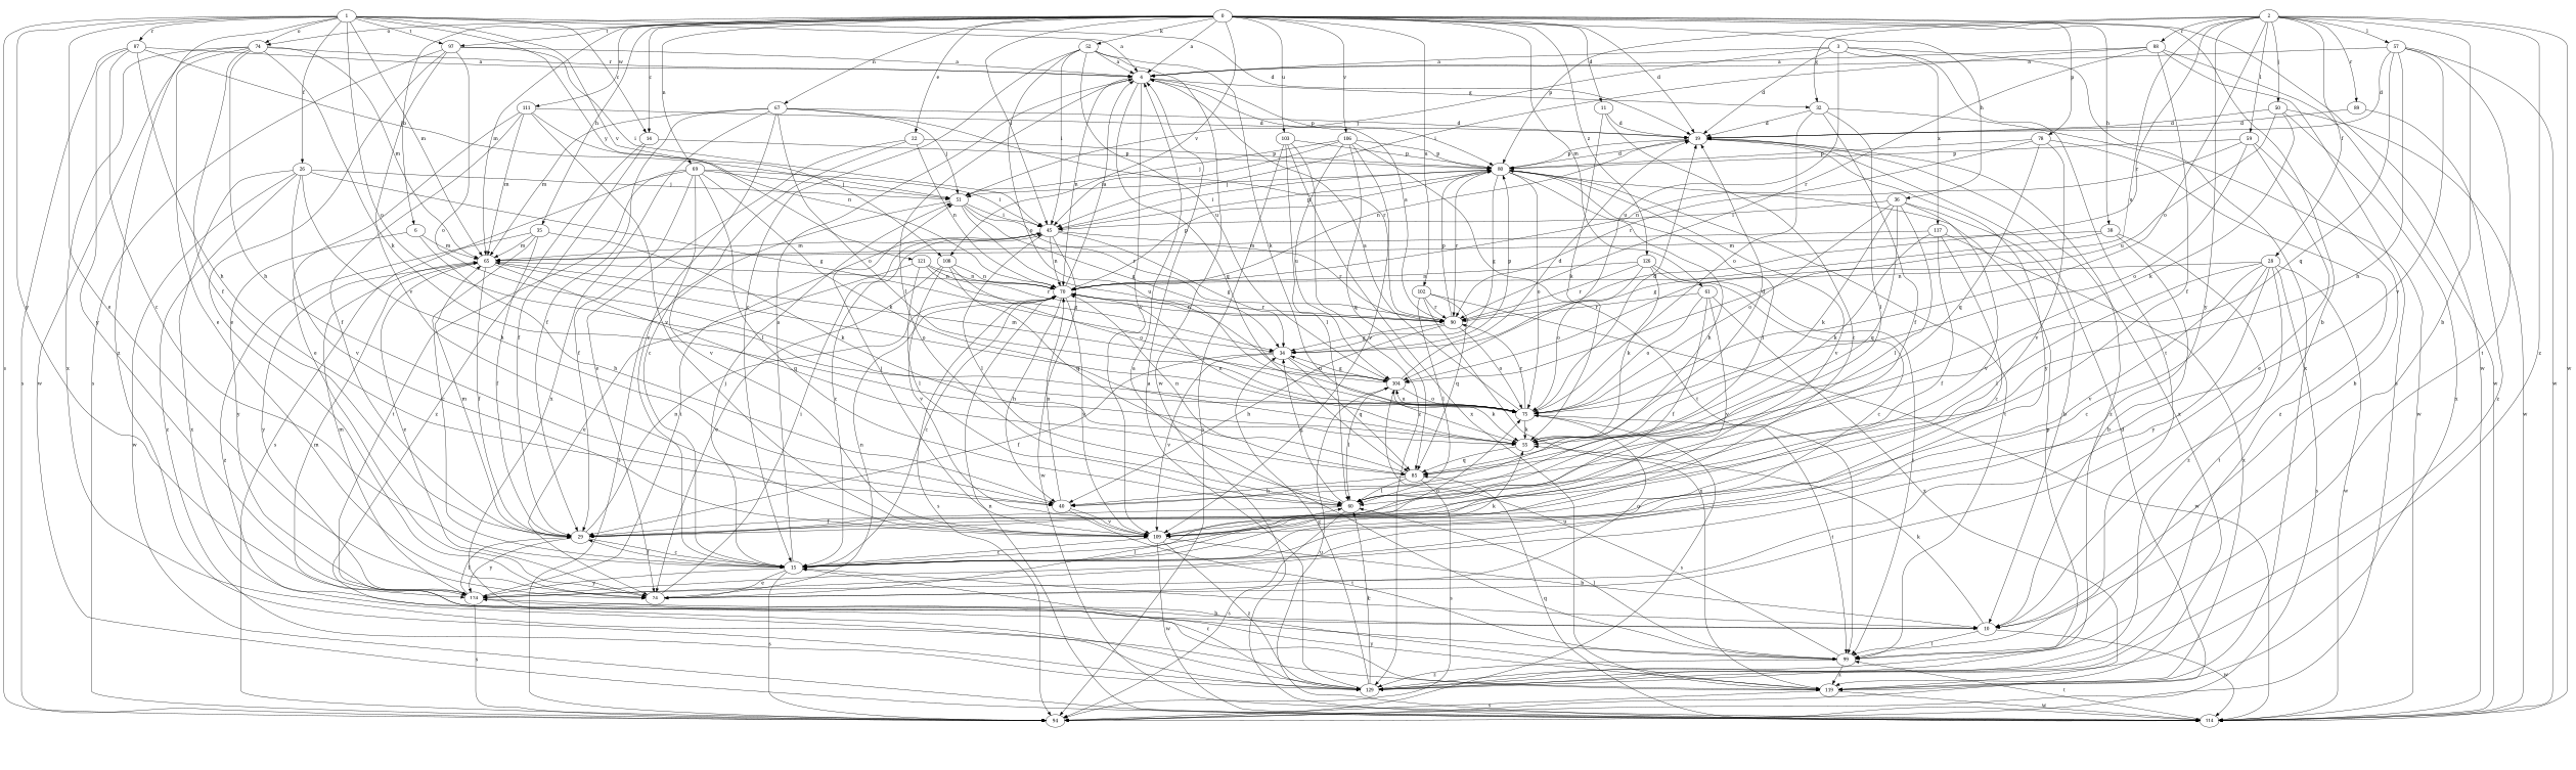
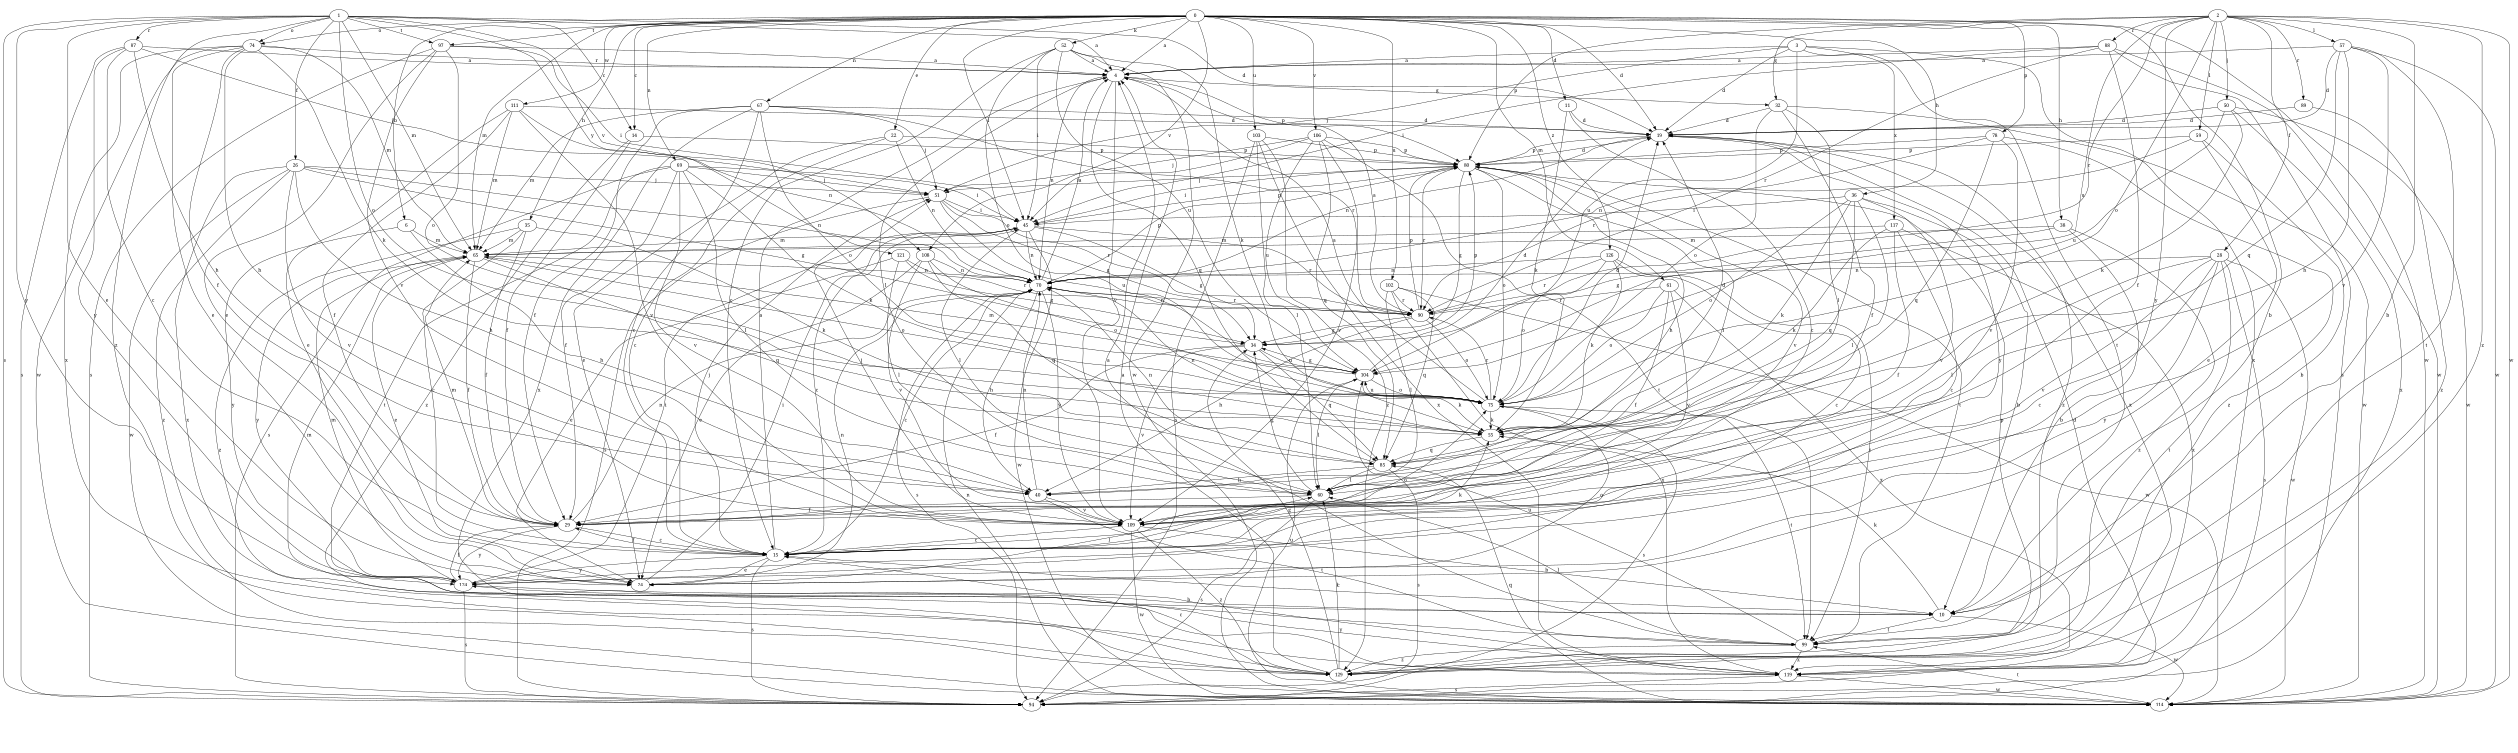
  strict digraph {
    fontname="Noto Serif"
    node [fontname="Noto Serif"]
    edge [fontname="Noto Serif"]
    0
    4
    6
    10
    14
    n6 [label=11]
    19
    22
    35
    36
    38
    45
    52
    61
    65
    67
    69
    74
    78
    97
    102
    103
    106
    108
    111
    114
    126
    32
    80
    60
    70
    85
    109
    124
    40
    99
    15
    55
    129
    29
    119
    24
    75
    34
    90
    104
    51
    94
    1
    26
    87
    121
    2
    28
    50
    57
    59
    88
    89
    3
    117
    0 -> 4 [label=a]
    0 -> 6 [label=b]
    0 -> 10 [label=b]
    0 -> 14 [label=c]
    0 -> n6 [label=d]
    0 -> 19 [label=d]
    0 -> 22 [label=e]
    0 -> 35 [label=h]
    0 -> 36 [label=h]
    0 -> 38 [label=h]
    0 -> 45 [label=i]
    0 -> 52 [label=k]
    0 -> 61 [label=m]
    0 -> 65 [label=m]
    0 -> 67 [label=n]
    0 -> 69 [label=n]
    0 -> 74 [label=o]
    0 -> 78 [label=p]
    0 -> 97 [label=t]
    0 -> 102 [label=u]
    0 -> 103 [label=u]
    0 -> 106 [label=v]
    0 -> 108 [label=v]
    0 -> 111 [label=w]
    0 -> 114 [label=w]
    0 -> 126 [label=z]
    4 -> 32 [label=g]
    4 -> 80 [label=p]
    4 -> 60 [label=l]
    4 -> 70 [label=n]
    4 -> 85 [label=q]
    4 -> 109 [label=v]
    6 -> 65 [label=m]
    6 -> 124 [label=y]
    6 -> 40 [label=h]
    10 -> 65 [label=m]
    10 -> 114 [label=w]
    10 -> 99 [label=t]
    10 -> 15 [label=c]
    10 -> 55 [label=k]
    14 -> 80 [label=p]
    14 -> 129 [label=z]
    14 -> 29 [label=f]
    n6 -> 19 [label=d]
    n6 -> 15 [label=c]
    n6 -> 55 [label=k]
    19 -> 80 [label=p]
    19 -> 70 [label=n]
    19 -> 124 [label=y]
    19 -> 129 [label=z]
    19 -> 119 [label=x]
    22 -> 80 [label=p]
    22 -> 70 [label=n]
    22 -> 15 [label=c]
    22 -> 24 [label=e]
    35 -> 65 [label=m]
    35 -> 15 [label=c]
    35 -> 55 [label=k]
    35 -> 129 [label=z]
    35 -> 29 [label=f]
    36 -> 10 [label=b]
    36 -> 45 [label=i]
    36 -> 60 [label=l]
    36 -> 85 [label=q]
    36 -> 109 [label=v]
    36 -> 55 [label=k]
    36 -> 75 [label=o]
    38 -> 10 [label=b]
    38 -> 65 [label=m]
    38 -> 129 [label=z]
    38 -> 34 [label=g]
    45 -> 65 [label=m]
    45 -> 114 [label=w]
    45 -> 80 [label=p]
    45 -> 60 [label=l]
    45 -> 70 [label=n]
    45 -> 15 [label=c]
    45 -> 34 [label=g]
    45 -> 90 [label=r]
    52 -> 4 [label=a]
    52 -> 45 [label=i]
    52 -> 114 [label=w]
    52 -> 15 [label=c]
    52 -> 55 [label=k]
    52 -> 75 [label=o]
    52 -> 104 [label=u]
    61 -> 109 [label=v]
    61 -> 29 [label=f]
    61 -> 119 [label=x]
    61 -> 75 [label=o]
    61 -> 90 [label=r]
    65 -> 70 [label=n]
    65 -> 85 [label=q]
    65 -> 124 [label=y]
    65 -> 29 [label=f]
    65 -> 24 [label=e]
    65 -> 75 [label=o]
    67 -> 19 [label=d]
    67 -> 65 [label=m]
    67 -> 15 [label=c]
    67 -> 29 [label=f]
    67 -> 119 [label=x]
    67 -> 75 [label=o]
    67 -> 90 [label=r]
    67 -> 51 [label=j]
    69 -> 45 [label=i]
    69 -> 60 [label=l]
    69 -> 109 [label=v]
    69 -> 99 [label=t]
    69 -> 55 [label=k]
    69 -> 29 [label=f]
    69 -> 51 [label=j]
    69 -> 94 [label=s]
    74 -> 4 [label=r]
    74 -> 65 [label=m]
    74 -> 114 [label=w]
    74 -> 40 [label=h]
    74 -> 55 [label=k]
    74 -> 29 [label=f]
    74 -> 119 [label=x]
    74 -> 24 [label=e]
    78 -> 80 [label=p]
    78 -> 85 [label=q]
    78 -> 109 [label=v]
    78 -> 129 [label=z]
    78 -> 90 [label=r]
    97 -> 4 [label=a]
    97 -> 45 [label=i]
    97 -> 109 [label=v]
    97 -> 24 [label=e]
    97 -> 75 [label=o]
    97 -> 94 [label=s]
    102 -> 114 [label=w]
    102 -> 60 [label=l]
    102 -> 85 [label=q]
    102 -> 119 [label=x]
    102 -> 90 [label=r]
    103 -> 80 [label=p]
    103 -> 60 [label=l]
    103 -> 129 [label=z]
    103 -> 119 [label=x]
    103 -> 94 [label=s]
    106 -> 45 [label=i]
    106 -> 80 [label=p]
    106 -> 85 [label=q]
    106 -> 109 [label=v]
    106 -> 99 [label=t]
    106 -> 104 [label=u]
    106 -> 51 [label=j]
    108 -> 70 [label=n]
    108 -> 85 [label=q]
    108 -> 109 [label=v]
    108 -> 24 [label=e]
    108 -> 75 [label=o]
    111 -> 19 [label=d]
    111 -> 65 [label=m]
    111 -> 70 [label=n]
    111 -> 109 [label=v]
    111 -> 29 [label=f]
    111 -> 24 [label=e]
    114 -> 70 [label=n]
    114 -> 85 [label=q]
    114 -> 99 [label=t]
    114 -> 104 [label=u]
    126 -> 70 [label=n]
    126 -> 99 [label=t]
    126 -> 15 [label=c]
    126 -> 55 [label=k]
    126 -> 75 [label=o]
    126 -> 90 [label=r]
    32 -> 19 [label=d]
    32 -> 114 [label=w]
    32 -> 60 [label=l]
    32 -> 29 [label=f]
    32 -> 75 [label=o]
    80 -> 19 [label=d]
    80 -> 45 [label=i]
    80 -> 60 [label=l]
    80 -> 109 [label=v]
    80 -> 40 [label=h]
    80 -> 99 [label=t]
    80 -> 75 [label=o]
    80 -> 34 [label=g]
    80 -> 90 [label=r]
    80 -> 51 [label=j]
    60 -> 29 [label=f]
    60 -> 34 [label=g]
    60 -> 94 [label=s]
    70 -> 4 [label=a]
    70 -> 80 [label=p]
    70 -> 109 [label=v]
    70 -> 40 [label=h]
    70 -> 15 [label=c]
    70 -> 90 [label=r]
    70 -> 94 [label=s]
    85 -> 60 [label=l]
    85 -> 70 [label=n]
    85 -> 40 [label=h]
    85 -> 94 [label=s]
    109 -> 10 [label=b]
    109 -> 114 [label=w]
    109 -> 15 [label=c]
    109 -> 129 [label=z]
    109 -> 51 [label=j]
    124 -> 10 [label=b]
    124 -> 45 [label=i]
    124 -> 65 [label=m]
    124 -> 29 [label=f]
    124 -> 94 [label=s]
    40 -> 70 [label=n]
    40 -> 109 [label=v]
    40 -> 99 [label=t]
    99 -> 4 [label=a]
    99 -> 60 [label=l]
    99 -> 129 [label=z]
    99 -> 119 [label=x]
    99 -> 104 [label=u]
    15 -> 4 [label=a]
    15 -> 124 [label=y]
    15 -> 55 [label=k]
    15 -> 29 [label=f]
    15 -> 24 [label=e]
    15 -> 75 [label=o]
    15 -> 51 [label=j]
    15 -> 94 [label=s]
    55 -> 19 [label=d]
    55 -> 70 [label=n]
    55 -> 85 [label=q]
    129 -> 4 [label=a]
    129 -> 80 [label=p]
    129 -> 60 [label=l]
    129 -> 15 [label=c]
    129 -> 34 [label=g]
    29 -> 65 [label=m]
    29 -> 70 [label=n]
    29 -> 124 [label=y]
    29 -> 15 [label=c]
    119 -> 114 [label=w]
    119 -> 124 [label=y]
    119 -> 94 [label=s]
    24 -> 45 [label=i]
    24 -> 60 [label=l]
    24 -> 70 [label=n]
    24 -> 75 [label=o]
    75 -> 4 [label=a]
    75 -> 19 [label=d]
    75 -> 99 [label=t]
    75 -> 55 [label=k]
    75 -> 90 [label=r]
    75 -> 104 [label=u]
    75 -> 94 [label=s]
    34 -> 80 [label=p]
    34 -> 85 [label=q]
    34 -> 109 [label=v]
    34 -> 29 [label=f]
    34 -> 104 [label=u]
    90 -> 4 [label=a]
    90 -> 80 [label=p]
    90 -> 70 [label=n]
    90 -> 40 [label=h]
    90 -> 75 [label=o]
    90 -> 34 [label=g]
    104 -> 19 [label=d]
    104 -> 65 [label=m]
    104 -> 60 [label=l]
    104 -> 55 [label=k]
    104 -> 75 [label=o]
    104 -> 34 [label=g]
    51 -> 45 [label=i]
    51 -> 34 [label=g]
    51 -> 90 [label=r]
    51 -> 104 [label=u]
    51 -> 94 [label=s]
    94 -> 19 [label=d]
    1 -> 4 [label=a]
    1 -> 14 [label=c]
    1 -> 19 [label=d]
    1 -> 65 [label=m]
    1 -> 74 [label=o]
    1 -> 97 [label=t]
    1 -> 108 [label=v]
    1 -> 124 [label=y]
    1 -> 129 [label=z]
    1 -> 24 [label=e]
    1 -> 75 [label=o]
    1 -> 94 [label=s]
    1 -> 26 [label=f]
    1 -> 87 [label=r]
    1 -> 121 [label=y]
    26 -> 114 [label=w]
-   121 -> 70 [label=n]
+   26 -> 70 [label=n]
    26 -> 109 [label=v]
    26 -> 40 [label=h]
    26 -> 129 [label=z]
    26 -> 119 [label=x]
    26 -> 34 [label=g]
    26 -> 51 [label=j]
    87 -> 4 [label=a]
    87 -> 124 [label=y]
    87 -> 40 [label=h]
    87 -> 15 [label=c]
    87 -> 51 [label=j]
    87 -> 94 [label=s]
    121 -> 60 [label=l]
    121 -> 24 [label=e]
    121 -> 34 [label=g]
    121 -> 90 [label=r]
    2 -> 10 [label=b]
    2 -> 114 [label=w]
    2 -> 32 [label=g]
    2 -> 80 [label=p]
    2 -> 124 [label=y]
    2 -> 129 [label=z]
    2 -> 75 [label=o]
    2 -> 90 [label=r]
    2 -> 104 [label=u]
    2 -> 28 [label=f]
    2 -> 50 [label=j]
    2 -> 57 [label=l]
    2 -> 59 [label=l]
    2 -> 88 [label=r]
    2 -> 89 [label=r]
    28 -> 114 [label=w]
    28 -> 60 [label=l]
    28 -> 70 [label=n]
    28 -> 109 [label=v]
    28 -> 124 [label=y]
    28 -> 99 [label=t]
    28 -> 15 [label=c]
    28 -> 94 [label=s]
    50 -> 19 [label=d]
    50 -> 114 [label=w]
    50 -> 55 [label=k]
    50 -> 119 [label=x]
    50 -> 104 [label=u]
    57 -> 4 [label=a]
    57 -> 19 [label=d]
    57 -> 114 [label=w]
    57 -> 85 [label=q]
    57 -> 109 [label=v]
    57 -> 40 [label=h]
    57 -> 99 [label=t]
    59 -> 10 [label=b]
    59 -> 80 [label=p]
    59 -> 70 [label=n]
    59 -> 24 [label=e]
-   59 -> 75 [label=o]
    88 -> 4 [label=a]
    88 -> 45 [label=i]
    88 -> 114 [label=w]
    88 -> 29 [label=f]
    88 -> 90 [label=r]
    88 -> 94 [label=s]
    89 -> 19 [label=d]
    89 -> 129 [label=z]
    3 -> 4 [label=a]
    3 -> 19 [label=d]
    3 -> 99 [label=t]
    3 -> 119 [label=x]
    3 -> 104 [label=u]
    3 -> 51 [label=j]
    3 -> 117 [label=x]
    117 -> 65 [label=m]
    117 -> 15 [label=c]
    117 -> 55 [label=k]
    117 -> 29 [label=f]
    117 -> 119 [label=x]
  }
